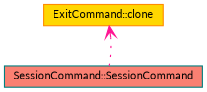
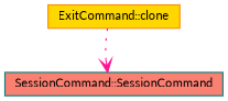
  digraph {
    rankdir=TB
    fontname=Lato
    node [fontname=Lato fontsize=10 shape=box style=filled]
    n1 [color=darkorange fillcolor=gold fontcolor=black height=0.2 label="ExitCommand::clone" width=0.4]
    n2 [color=teal fillcolor=salmon height=0.2 label="SessionCommand::SessionCommand" width=0.4]
-   n2 -> n1 [color=deeppink fontname=Lato fontsize=10 labelfontname=Helvetica labelfontsize=10 style=dotted arrowhead=vee]
+   n1 -> n2 [color=deeppink fontname=Lato fontsize=10 labelfontname=Helvetica labelfontsize=10 style=dotted arrowhead=vee]
  }
